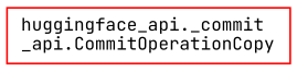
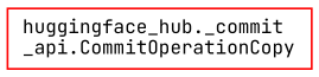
  digraph {
    rankdir=LR
    fontname="JetBrains Mono"
-   n1 [color=red fillcolor=white fontname="JetBrains Mono" fontsize=10 height=0.2 label="huggingface_api._commit\l_api.CommitOperationCopy" shape=record style=filled width=0.4]
+   n1 [color=red fillcolor=white fontname="JetBrains Mono" fontsize=10 height=0.2 label="huggingface_hub._commit\l_api.CommitOperationCopy" shape=record style=filled width=0.4]
  }
